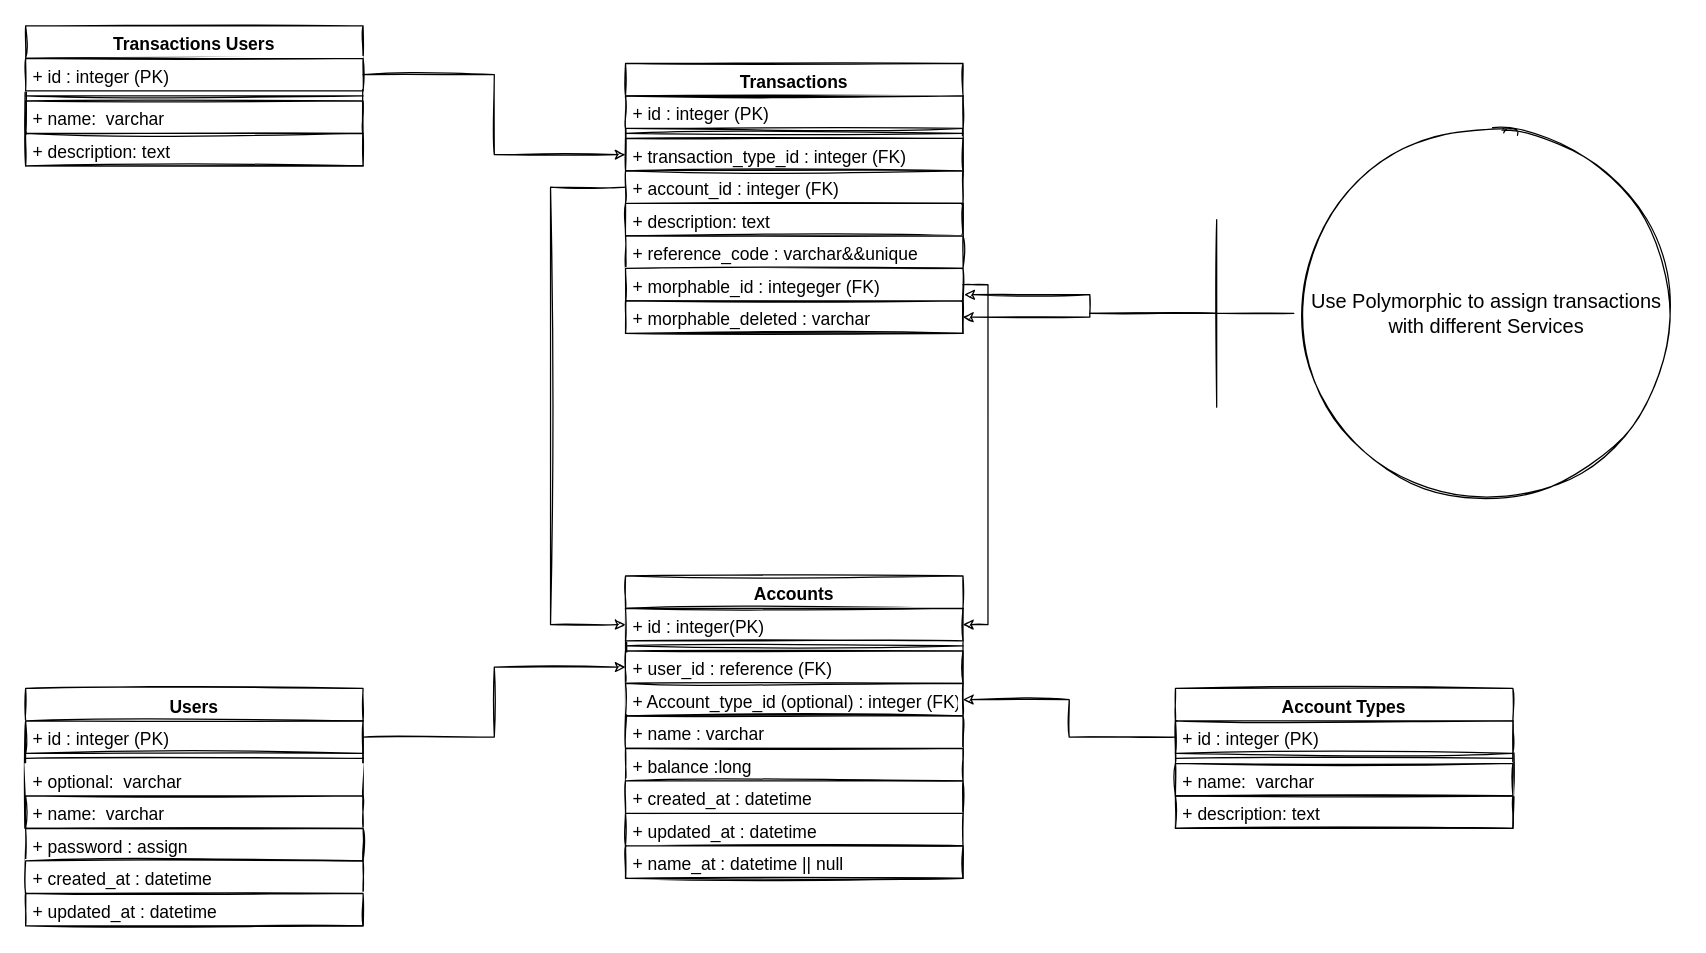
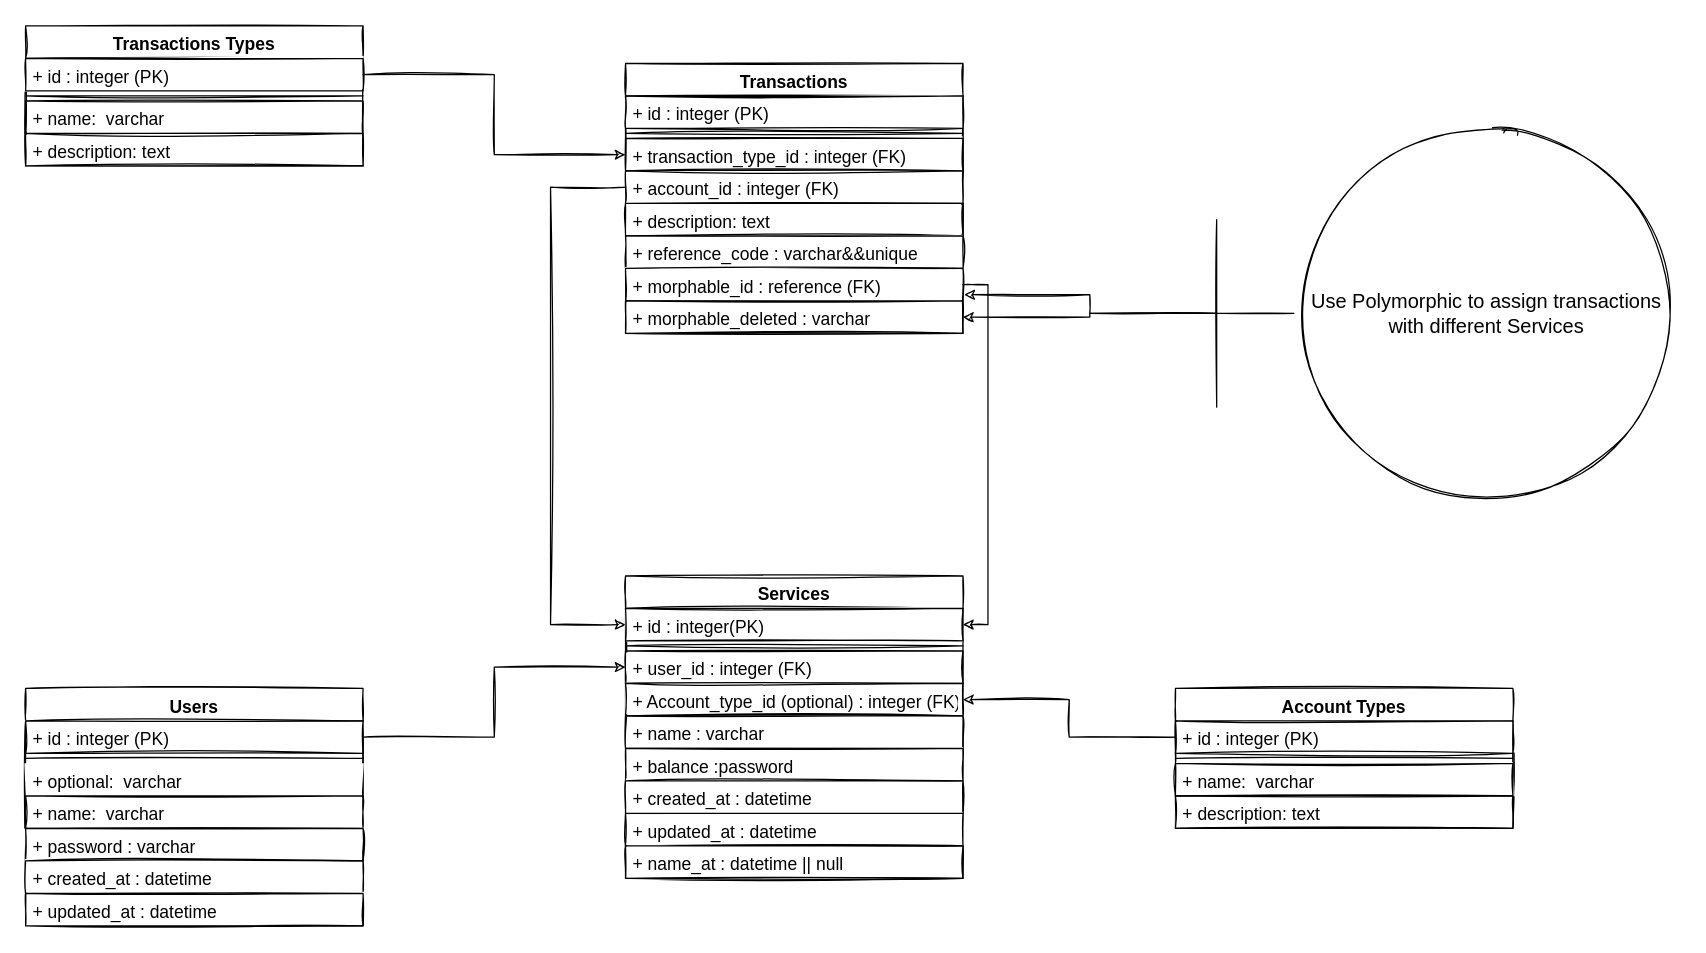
  <mxCell id="0" />
  <mxCell id="1" parent="0" />
- <mxCell id="2" value="Accounts&#10;" style="swimlane;fontStyle=1;align=center;verticalAlign=top;childLayout=stackLayout;horizontal=1;startSize=26;horizontalStack=0;resizeParent=1;resizeParentMax=0;resizeLast=0;collapsible=1;marginBottom=0;sketch=1;fontSize=14;fillColor=default;strokeColor=default;" vertex="1" parent="1"><mxGeometry x="500" y="460" width="270" height="242" as="geometry" /></mxCell>
+ <mxCell id="2" value="Services&#10;" style="swimlane;fontStyle=1;align=center;verticalAlign=top;childLayout=stackLayout;horizontal=1;startSize=26;horizontalStack=0;resizeParent=1;resizeParentMax=0;resizeLast=0;collapsible=1;marginBottom=0;sketch=1;fontSize=14;fillColor=default;strokeColor=default;" vertex="1" parent="1"><mxGeometry x="500" y="460" width="270" height="242" as="geometry" /></mxCell>
  <mxCell id="3" value="+ id : integer(PK)&#10;" style="text;strokeColor=default;fillColor=default;align=left;verticalAlign=top;spacingLeft=4;spacingRight=4;overflow=hidden;rotatable=0;points=[[0,0.5],[1,0.5]];portConstraint=eastwest;sketch=1;fontSize=14;" vertex="1" parent="2"><mxGeometry y="26" width="270" height="26" as="geometry" /></mxCell>
  <mxCell id="4" value="" style="line;strokeWidth=1;fillColor=default;align=left;verticalAlign=middle;spacingTop=-1;spacingLeft=3;spacingRight=3;rotatable=0;labelPosition=right;points=[];portConstraint=eastwest;sketch=1;fontSize=14;strokeColor=default;" vertex="1" parent="2"><mxGeometry y="52" width="270" height="8" as="geometry" /></mxCell>
- <mxCell id="5" value="+ user_id : reference (FK)" style="text;strokeColor=default;fillColor=default;align=left;verticalAlign=top;spacingLeft=4;spacingRight=4;overflow=hidden;rotatable=0;points=[[0,0.5],[1,0.5]];portConstraint=eastwest;sketch=1;fontSize=14;" vertex="1" parent="2"><mxGeometry y="60" width="270" height="26" as="geometry" /></mxCell>
+ <mxCell id="5" value="+ user_id : integer (FK)" style="text;strokeColor=default;fillColor=default;align=left;verticalAlign=top;spacingLeft=4;spacingRight=4;overflow=hidden;rotatable=0;points=[[0,0.5],[1,0.5]];portConstraint=eastwest;sketch=1;fontSize=14;" vertex="1" parent="2"><mxGeometry y="60" width="270" height="26" as="geometry" /></mxCell>
  <mxCell id="6" value="+ Account_type_id (optional) : integer (FK)" style="text;strokeColor=default;fillColor=default;align=left;verticalAlign=top;spacingLeft=4;spacingRight=4;overflow=hidden;rotatable=0;points=[[0,0.5],[1,0.5]];portConstraint=eastwest;sketch=1;fontSize=14;" vertex="1" parent="2"><mxGeometry y="86" width="270" height="26" as="geometry" /></mxCell>
  <mxCell id="7" value="+ name : varchar " style="text;strokeColor=default;fillColor=default;align=left;verticalAlign=top;spacingLeft=4;spacingRight=4;overflow=hidden;rotatable=0;points=[[0,0.5],[1,0.5]];portConstraint=eastwest;sketch=1;fontSize=14;" vertex="1" parent="2"><mxGeometry y="112" width="270" height="26" as="geometry" /></mxCell>
- <mxCell id="8" value="+ balance :long " style="text;strokeColor=default;fillColor=default;align=left;verticalAlign=top;spacingLeft=4;spacingRight=4;overflow=hidden;rotatable=0;points=[[0,0.5],[1,0.5]];portConstraint=eastwest;sketch=1;fontSize=14;" vertex="1" parent="2"><mxGeometry y="138" width="270" height="26" as="geometry" /></mxCell>
+ <mxCell id="8" value="+ balance :password " style="text;strokeColor=default;fillColor=default;align=left;verticalAlign=top;spacingLeft=4;spacingRight=4;overflow=hidden;rotatable=0;points=[[0,0.5],[1,0.5]];portConstraint=eastwest;sketch=1;fontSize=14;" vertex="1" parent="2"><mxGeometry y="138" width="270" height="26" as="geometry" /></mxCell>
  <mxCell id="9" value="+ created_at : datetime&#10;" style="text;strokeColor=default;fillColor=default;align=left;verticalAlign=top;spacingLeft=4;spacingRight=4;overflow=hidden;rotatable=0;points=[[0,0.5],[1,0.5]];portConstraint=eastwest;sketch=1;fontSize=14;" vertex="1" parent="2"><mxGeometry y="164" width="270" height="26" as="geometry" /></mxCell>
  <mxCell id="10" value="+ updated_at : datetime&#10;" style="text;strokeColor=default;fillColor=default;align=left;verticalAlign=top;spacingLeft=4;spacingRight=4;overflow=hidden;rotatable=0;points=[[0,0.5],[1,0.5]];portConstraint=eastwest;sketch=1;fontSize=14;" vertex="1" parent="2"><mxGeometry y="190" width="270" height="26" as="geometry" /></mxCell>
  <mxCell id="11" value="+ name_at : datetime || null&#10;" style="text;strokeColor=default;fillColor=default;align=left;verticalAlign=top;spacingLeft=4;spacingRight=4;overflow=hidden;rotatable=0;points=[[0,0.5],[1,0.5]];portConstraint=eastwest;sketch=1;fontSize=14;" vertex="1" parent="2"><mxGeometry y="216" width="270" height="26" as="geometry" /></mxCell>
  <mxCell id="12" value="Users" style="swimlane;fontStyle=1;align=center;verticalAlign=top;childLayout=stackLayout;horizontal=1;startSize=26;horizontalStack=0;resizeParent=1;resizeParentMax=0;resizeLast=0;collapsible=1;marginBottom=0;sketch=1;fontSize=14;fillColor=default;" vertex="1" parent="1"><mxGeometry x="20" y="550" width="270" height="190" as="geometry" /></mxCell>
  <mxCell id="13" value="+ id : integer (PK)" style="text;strokeColor=default;fillColor=default;align=left;verticalAlign=top;spacingLeft=4;spacingRight=4;overflow=hidden;rotatable=0;points=[[0,0.5],[1,0.5]];portConstraint=eastwest;sketch=1;fontSize=14;" vertex="1" parent="12"><mxGeometry y="26" width="270" height="26" as="geometry" /></mxCell>
  <mxCell id="14" value="" style="line;strokeWidth=1;fillColor=default;align=left;verticalAlign=middle;spacingTop=-1;spacingLeft=3;spacingRight=3;rotatable=0;labelPosition=right;points=[];portConstraint=eastwest;sketch=1;fontSize=14;" vertex="1" parent="12"><mxGeometry y="52" width="270" height="8" as="geometry" /></mxCell>
  <mxCell id="15" value="+ optional:  varchar" style="text;strokeColor=none;fillColor=default;align=left;verticalAlign=top;spacingLeft=4;spacingRight=4;overflow=hidden;rotatable=0;points=[[0,0.5],[1,0.5]];portConstraint=eastwest;sketch=1;fontSize=14;" vertex="1" parent="12"><mxGeometry y="60" width="270" height="26" as="geometry" /></mxCell>
  <mxCell id="16" value="+ name:  varchar" style="text;strokeColor=default;fillColor=default;align=left;verticalAlign=top;spacingLeft=4;spacingRight=4;overflow=hidden;rotatable=0;points=[[0,0.5],[1,0.5]];portConstraint=eastwest;sketch=1;fontSize=14;" vertex="1" parent="12"><mxGeometry y="86" width="270" height="26" as="geometry" /></mxCell>
- <mxCell id="17" value="+ password : assign" style="text;strokeColor=default;fillColor=default;align=left;verticalAlign=top;spacingLeft=4;spacingRight=4;overflow=hidden;rotatable=0;points=[[0,0.5],[1,0.5]];portConstraint=eastwest;sketch=1;fontSize=14;" vertex="1" parent="12"><mxGeometry y="112" width="270" height="26" as="geometry" /></mxCell>
+ <mxCell id="17" value="+ password : varchar" style="text;strokeColor=default;fillColor=default;align=left;verticalAlign=top;spacingLeft=4;spacingRight=4;overflow=hidden;rotatable=0;points=[[0,0.5],[1,0.5]];portConstraint=eastwest;sketch=1;fontSize=14;" vertex="1" parent="12"><mxGeometry y="112" width="270" height="26" as="geometry" /></mxCell>
  <mxCell id="18" value="+ created_at : datetime" style="text;strokeColor=default;fillColor=default;align=left;verticalAlign=top;spacingLeft=4;spacingRight=4;overflow=hidden;rotatable=0;points=[[0,0.5],[1,0.5]];portConstraint=eastwest;sketch=1;fontSize=14;" vertex="1" parent="12"><mxGeometry y="138" width="270" height="26" as="geometry" /></mxCell>
  <mxCell id="19" value="+ updated_at : datetime" style="text;strokeColor=default;fillColor=default;align=left;verticalAlign=top;spacingLeft=4;spacingRight=4;overflow=hidden;rotatable=0;points=[[0,0.5],[1,0.5]];portConstraint=eastwest;sketch=1;fontSize=14;" vertex="1" parent="12"><mxGeometry y="164" width="270" height="26" as="geometry" /></mxCell>
  <mxCell id="20" style="edgeStyle=orthogonalEdgeStyle;rounded=0;orthogonalLoop=1;jettySize=auto;html=1;sketch=1;fontSize=14;" edge="1" parent="1" source="13" target="5"><mxGeometry relative="1" as="geometry" /></mxCell>
  <mxCell id="21" value="Account Types" style="swimlane;fontStyle=1;align=center;verticalAlign=top;childLayout=stackLayout;horizontal=1;startSize=26;horizontalStack=0;resizeParent=1;resizeParentMax=0;resizeLast=0;collapsible=1;marginBottom=0;sketch=1;fontSize=14;fillColor=default;strokeColor=default;" vertex="1" parent="1"><mxGeometry x="940" y="550" width="270" height="112" as="geometry" /></mxCell>
  <mxCell id="22" value="+ id : integer (PK)" style="text;strokeColor=default;fillColor=default;align=left;verticalAlign=top;spacingLeft=4;spacingRight=4;overflow=hidden;rotatable=0;points=[[0,0.5],[1,0.5]];portConstraint=eastwest;sketch=1;fontSize=14;" vertex="1" parent="21"><mxGeometry y="26" width="270" height="26" as="geometry" /></mxCell>
  <mxCell id="23" value="" style="line;strokeWidth=1;fillColor=default;align=left;verticalAlign=middle;spacingTop=-1;spacingLeft=3;spacingRight=3;rotatable=0;labelPosition=right;points=[];portConstraint=eastwest;sketch=1;fontSize=14;strokeColor=default;" vertex="1" parent="21"><mxGeometry y="52" width="270" height="8" as="geometry" /></mxCell>
  <mxCell id="24" value="+ name:  varchar" style="text;strokeColor=default;fillColor=default;align=left;verticalAlign=top;spacingLeft=4;spacingRight=4;overflow=hidden;rotatable=0;points=[[0,0.5],[1,0.5]];portConstraint=eastwest;sketch=1;fontSize=14;" vertex="1" parent="21"><mxGeometry y="60" width="270" height="26" as="geometry" /></mxCell>
  <mxCell id="25" value="+ description: text" style="text;strokeColor=default;fillColor=default;align=left;verticalAlign=top;spacingLeft=4;spacingRight=4;overflow=hidden;rotatable=0;points=[[0,0.5],[1,0.5]];portConstraint=eastwest;sketch=1;fontSize=14;" vertex="1" parent="21"><mxGeometry y="86" width="270" height="26" as="geometry" /></mxCell>
  <mxCell id="26" style="edgeStyle=orthogonalEdgeStyle;rounded=0;orthogonalLoop=1;jettySize=auto;html=1;entryX=1;entryY=0.5;entryDx=0;entryDy=0;sketch=1;fontSize=14;" edge="1" parent="1" source="22" target="6"><mxGeometry relative="1" as="geometry" /></mxCell>
- <mxCell id="27" value="Transactions Users" style="swimlane;fontStyle=1;align=center;verticalAlign=top;childLayout=stackLayout;horizontal=1;startSize=26;horizontalStack=0;resizeParent=1;resizeParentMax=0;resizeLast=0;collapsible=1;marginBottom=0;sketch=1;fontSize=14;fillColor=default;" vertex="1" parent="1"><mxGeometry x="20" width="270" height="112" as="geometry" y="20" /></mxCell>
+ <mxCell id="27" value="Transactions Types" style="swimlane;fontStyle=1;align=center;verticalAlign=top;childLayout=stackLayout;horizontal=1;startSize=26;horizontalStack=0;resizeParent=1;resizeParentMax=0;resizeLast=0;collapsible=1;marginBottom=0;sketch=1;fontSize=14;fillColor=default;" vertex="1" parent="1"><mxGeometry x="20" width="270" height="112" as="geometry" y="20" /></mxCell>
  <mxCell id="28" value="+ id : integer (PK)" style="text;strokeColor=default;fillColor=default;align=left;verticalAlign=top;spacingLeft=4;spacingRight=4;overflow=hidden;rotatable=0;points=[[0,0.5],[1,0.5]];portConstraint=eastwest;sketch=1;fontSize=14;" vertex="1" parent="27"><mxGeometry y="26" width="270" height="26" as="geometry" /></mxCell>
  <mxCell id="29" value="" style="line;strokeWidth=1;fillColor=default;align=left;verticalAlign=middle;spacingTop=-1;spacingLeft=3;spacingRight=3;rotatable=0;labelPosition=right;points=[];portConstraint=eastwest;sketch=1;fontSize=14;" vertex="1" parent="27"><mxGeometry y="52" width="270" height="8" as="geometry" /></mxCell>
  <mxCell id="30" value="+ name:  varchar" style="text;strokeColor=default;fillColor=default;align=left;verticalAlign=top;spacingLeft=4;spacingRight=4;overflow=hidden;rotatable=0;points=[[0,0.5],[1,0.5]];portConstraint=eastwest;sketch=1;fontSize=14;" vertex="1" parent="27"><mxGeometry y="60" width="270" height="26" as="geometry" /></mxCell>
  <mxCell id="31" value="+ description: text" style="text;strokeColor=default;fillColor=default;align=left;verticalAlign=top;spacingLeft=4;spacingRight=4;overflow=hidden;rotatable=0;points=[[0,0.5],[1,0.5]];portConstraint=eastwest;sketch=1;fontSize=14;" vertex="1" parent="27"><mxGeometry y="86" width="270" height="26" as="geometry" /></mxCell>
  <mxCell id="32" value="Transactions" style="swimlane;fontStyle=1;align=center;verticalAlign=top;childLayout=stackLayout;horizontal=1;startSize=26;horizontalStack=0;resizeParent=1;resizeParentMax=0;resizeLast=0;collapsible=1;marginBottom=0;sketch=1;fontSize=14;fillColor=default;gradientColor=none;" vertex="1" parent="1"><mxGeometry x="500" y="50" width="270" height="216" as="geometry" /></mxCell>
  <mxCell id="33" value="+ id : integer (PK)" style="text;strokeColor=default;fillColor=default;align=left;verticalAlign=top;spacingLeft=4;spacingRight=4;overflow=hidden;rotatable=0;points=[[0,0.5],[1,0.5]];portConstraint=eastwest;sketch=1;fontSize=14;" vertex="1" parent="32"><mxGeometry y="26" width="270" height="26" as="geometry" /></mxCell>
  <mxCell id="34" value="" style="line;strokeWidth=1;fillColor=default;align=left;verticalAlign=middle;spacingTop=-1;spacingLeft=3;spacingRight=3;rotatable=0;labelPosition=right;points=[];portConstraint=eastwest;sketch=1;fontSize=14;" vertex="1" parent="32"><mxGeometry y="52" width="270" height="8" as="geometry" /></mxCell>
  <mxCell id="35" value="+ transaction_type_id : integer (FK)" style="text;strokeColor=default;fillColor=default;align=left;verticalAlign=top;spacingLeft=4;spacingRight=4;overflow=hidden;rotatable=0;points=[[0,0.5],[1,0.5]];portConstraint=eastwest;sketch=1;fontSize=14;" vertex="1" parent="32"><mxGeometry y="60" width="270" height="26" as="geometry" /></mxCell>
  <mxCell id="36" value="+ account_id : integer (FK)" style="text;strokeColor=default;fillColor=default;align=left;verticalAlign=top;spacingLeft=4;spacingRight=4;overflow=hidden;rotatable=0;points=[[0,0.5],[1,0.5]];portConstraint=eastwest;sketch=1;fontSize=14;" vertex="1" parent="32"><mxGeometry y="86" width="270" height="26" as="geometry" /></mxCell>
  <mxCell id="37" value="+ description: text" style="text;strokeColor=default;fillColor=default;align=left;verticalAlign=top;spacingLeft=4;spacingRight=4;overflow=hidden;rotatable=0;points=[[0,0.5],[1,0.5]];portConstraint=eastwest;sketch=1;fontSize=14;" vertex="1" parent="32"><mxGeometry y="112" width="270" height="26" as="geometry" /></mxCell>
  <mxCell id="38" value="+ reference_code : varchar&amp;&amp;unique" style="text;strokeColor=default;fillColor=default;align=left;verticalAlign=top;spacingLeft=4;spacingRight=4;overflow=hidden;rotatable=0;points=[[0,0.5],[1,0.5]];portConstraint=eastwest;sketch=1;fontSize=14;" vertex="1" parent="32"><mxGeometry y="138" width="270" height="26" as="geometry" /></mxCell>
- <mxCell id="39" value="+ morphable_id : integeger (FK)" style="text;strokeColor=default;fillColor=default;align=left;verticalAlign=top;spacingLeft=4;spacingRight=4;overflow=hidden;rotatable=0;points=[[0,0.5],[1,0.5]];portConstraint=eastwest;sketch=1;fontSize=14;" vertex="1" parent="32"><mxGeometry y="164" width="270" height="26" as="geometry" /></mxCell>
+ <mxCell id="39" value="+ morphable_id : reference (FK)" style="text;strokeColor=default;fillColor=default;align=left;verticalAlign=top;spacingLeft=4;spacingRight=4;overflow=hidden;rotatable=0;points=[[0,0.5],[1,0.5]];portConstraint=eastwest;sketch=1;fontSize=14;" vertex="1" parent="32"><mxGeometry y="164" width="270" height="26" as="geometry" /></mxCell>
  <mxCell id="40" value="+ morphable_deleted : varchar" style="text;strokeColor=default;fillColor=default;align=left;verticalAlign=top;spacingLeft=4;spacingRight=4;overflow=hidden;rotatable=0;points=[[0,0.5],[1,0.5]];portConstraint=eastwest;sketch=1;fontSize=14;" vertex="1" parent="32"><mxGeometry y="190" width="270" height="26" as="geometry" /></mxCell>
  <mxCell id="41" style="edgeStyle=orthogonalEdgeStyle;rounded=0;orthogonalLoop=1;jettySize=auto;html=1;sketch=1;fontSize=14;" edge="1" parent="1" source="36" target="3"><mxGeometry relative="1" as="geometry"><Array as="points"><mxPoint x="440" y="149" /><mxPoint x="440" y="499" /></Array></mxGeometry></mxCell>
  <mxCell id="42" style="edgeStyle=orthogonalEdgeStyle;rounded=0;orthogonalLoop=1;jettySize=auto;html=1;entryX=1;entryY=0.5;entryDx=0;entryDy=0;sketch=1;fontSize=14;" edge="1" parent="1" source="39" target="3"><mxGeometry relative="1" as="geometry"><Array as="points"><mxPoint x="790" y="227" /><mxPoint x="790" y="499" /></Array></mxGeometry></mxCell>
  <mxCell id="43" style="edgeStyle=orthogonalEdgeStyle;rounded=0;orthogonalLoop=1;jettySize=auto;html=1;entryX=0;entryY=0.5;entryDx=0;entryDy=0;sketch=1;fontSize=14;" edge="1" parent="1" source="28" target="35"><mxGeometry relative="1" as="geometry" /></mxCell>
  <mxCell id="44" style="edgeStyle=orthogonalEdgeStyle;rounded=0;orthogonalLoop=1;jettySize=auto;html=1;entryX=1.004;entryY=-0.192;entryDx=0;entryDy=0;entryPerimeter=0;sketch=1;fontSize=14;" edge="1" parent="1" source="46" target="40"><mxGeometry relative="1" as="geometry" /></mxCell>
  <mxCell id="45" style="edgeStyle=orthogonalEdgeStyle;rounded=0;orthogonalLoop=1;jettySize=auto;html=1;sketch=1;fontSize=14;" edge="1" parent="1" source="46" target="40"><mxGeometry relative="1" as="geometry" /></mxCell>
  <mxCell id="46" value="&lt;font style=&quot;font-size: 16px;&quot;&gt;Use Polymorphic to assign transactions &lt;br style=&quot;&quot;&gt;with different Services&lt;br&gt;&lt;/font&gt;" style="shape=umlBoundary;whiteSpace=wrap;html=1;strokeColor=default;fillColor=default;perimeter=ellipsePerimeter;allowArrows=1;connectable=1;shadow=0;sketch=1;fontSize=14;" vertex="1" parent="1"><mxGeometry x="973" y="100" width="370" height="300" as="geometry" /></mxCell>
